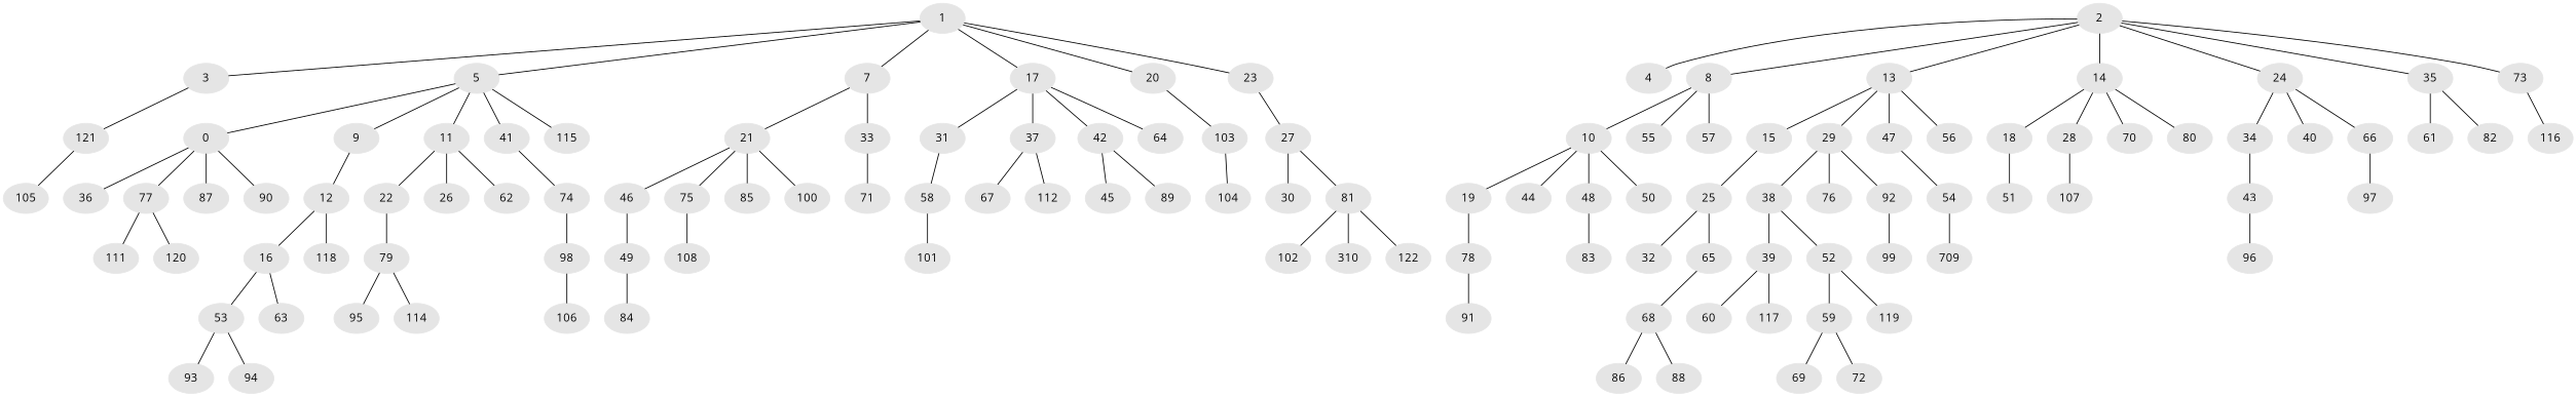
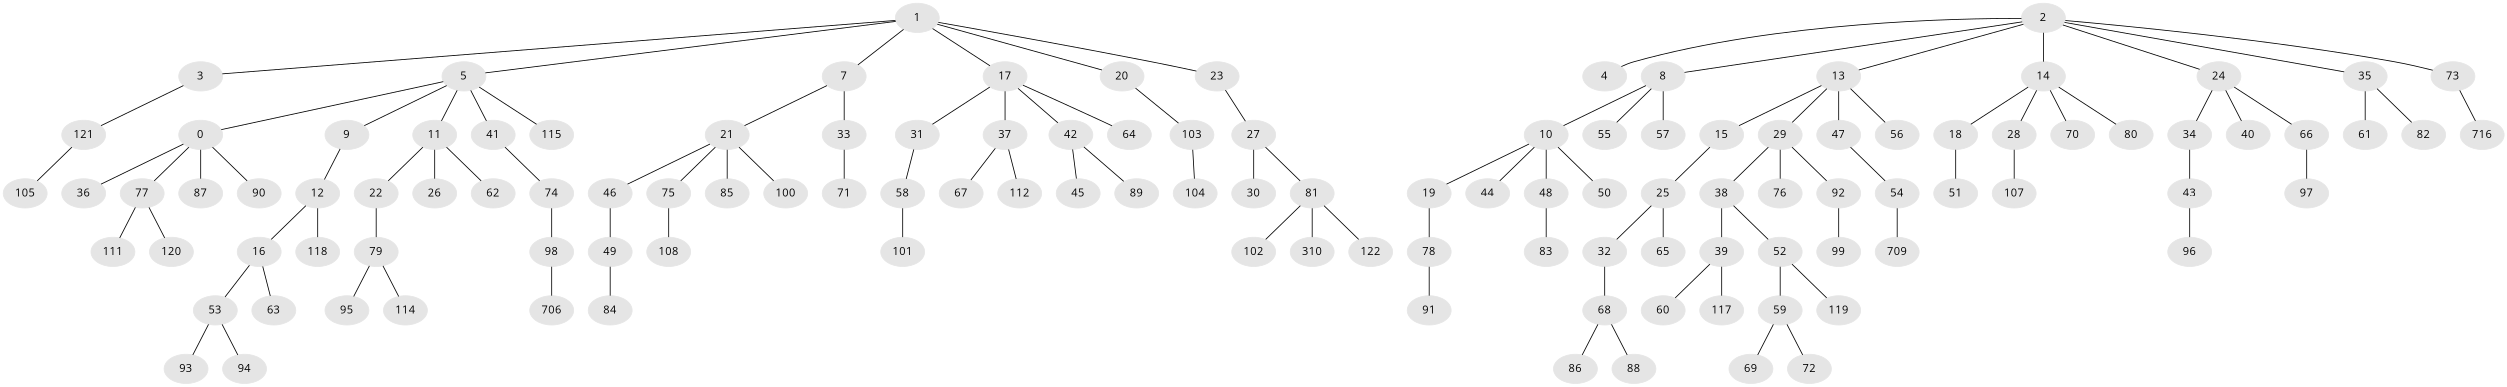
  graph {
    fontname="Open Sans"
    node [color=gray90 fontname="Open Sans" style=filled]
    edge [fontname="Open Sans"]
    1
    3
    5
    7
    17
    20
    23
    2
    4
    8
    13
    14
    24
    35
    73
    121
    n17 [label=0]
    9
    11
    41
    115
    21
    33
    31
    37
    42
    64
    103
    27
    10
    55
    57
    15
    29
    47
    56
    18
    28
    70
    80
    34
    40
    66
    61
    82
-   116
+   116 [label=716]
    105
    36
    77
    87
    90
    12
    22
    26
    62
    74
    111
    120
    46
    75
    85
    100
    71
    19
    44
    48
    50
    16
    118
    78
    83
    79
    53
    63
    25
    38
    76
    92
    54
    51
    107
    32
    65
    93
    94
    58
    67
    112
    45
    89
    91
    104
    49
    108
    95
    114
    30
    81
    43
    97
    68
    102
    n103 [label=310]
    122
    39
    52
    99
    101
    86
    88
    96
    60
    117
    59
    119
    98
    84
    n118 [label=709]
    69
    72
-   106
+   106 [label=706]
    1 -- 3
    1 -- 5
    1 -- 7
    1 -- 17
    1 -- 20
    1 -- 23
    3 -- 121
    5 -- n17
    5 -- 9
    5 -- 11
    5 -- 41
    5 -- 115
    7 -- 21
    7 -- 33
    17 -- 31
    17 -- 37
    17 -- 42
    17 -- 64
    20 -- 103
    23 -- 27
    2 -- 4
    2 -- 8
    2 -- 13
    2 -- 14
    2 -- 24
    2 -- 35
    2 -- 73
    8 -- 10
    8 -- 55
    8 -- 57
    13 -- 15
    13 -- 29
    13 -- 47
    13 -- 56
    14 -- 18
    14 -- 28
    14 -- 70
    14 -- 80
    24 -- 34
    24 -- 40
    24 -- 66
    35 -- 61
    35 -- 82
    73 -- 116
    121 -- 105
    n17 -- 36
    n17 -- 77
    n17 -- 87
    n17 -- 90
    9 -- 12
    11 -- 22
    11 -- 26
    11 -- 62
    41 -- 74
    21 -- 46
    21 -- 75
    21 -- 85
    21 -- 100
    33 -- 71
    31 -- 58
    37 -- 67
    37 -- 112
    42 -- 45
    42 -- 89
    103 -- 104
    27 -- 30
    27 -- 81
    10 -- 19
    10 -- 44
    10 -- 48
    10 -- 50
    15 -- 25
    29 -- 38
    29 -- 76
    29 -- 92
    47 -- 54
    18 -- 51
    28 -- 107
    34 -- 43
    66 -- 97
    77 -- 111
    77 -- 120
    12 -- 16
    12 -- 118
    22 -- 79
    74 -- 98
    46 -- 49
    75 -- 108
    19 -- 78
    48 -- 83
    16 -- 53
    16 -- 63
    78 -- 91
    79 -- 95
    79 -- 114
    53 -- 93
    53 -- 94
    25 -- 32
    25 -- 65
    38 -- 39
    38 -- 52
    92 -- 99
    54 -- n118
-   65 -- 68
+   32 -- 68
    58 -- 101
    49 -- 84
    81 -- 102
    81 -- n103
    81 -- 122
    43 -- 96
    68 -- 86
    68 -- 88
    39 -- 60
    39 -- 117
    52 -- 59
    52 -- 119
    59 -- 69
    59 -- 72
    98 -- 106
  }
